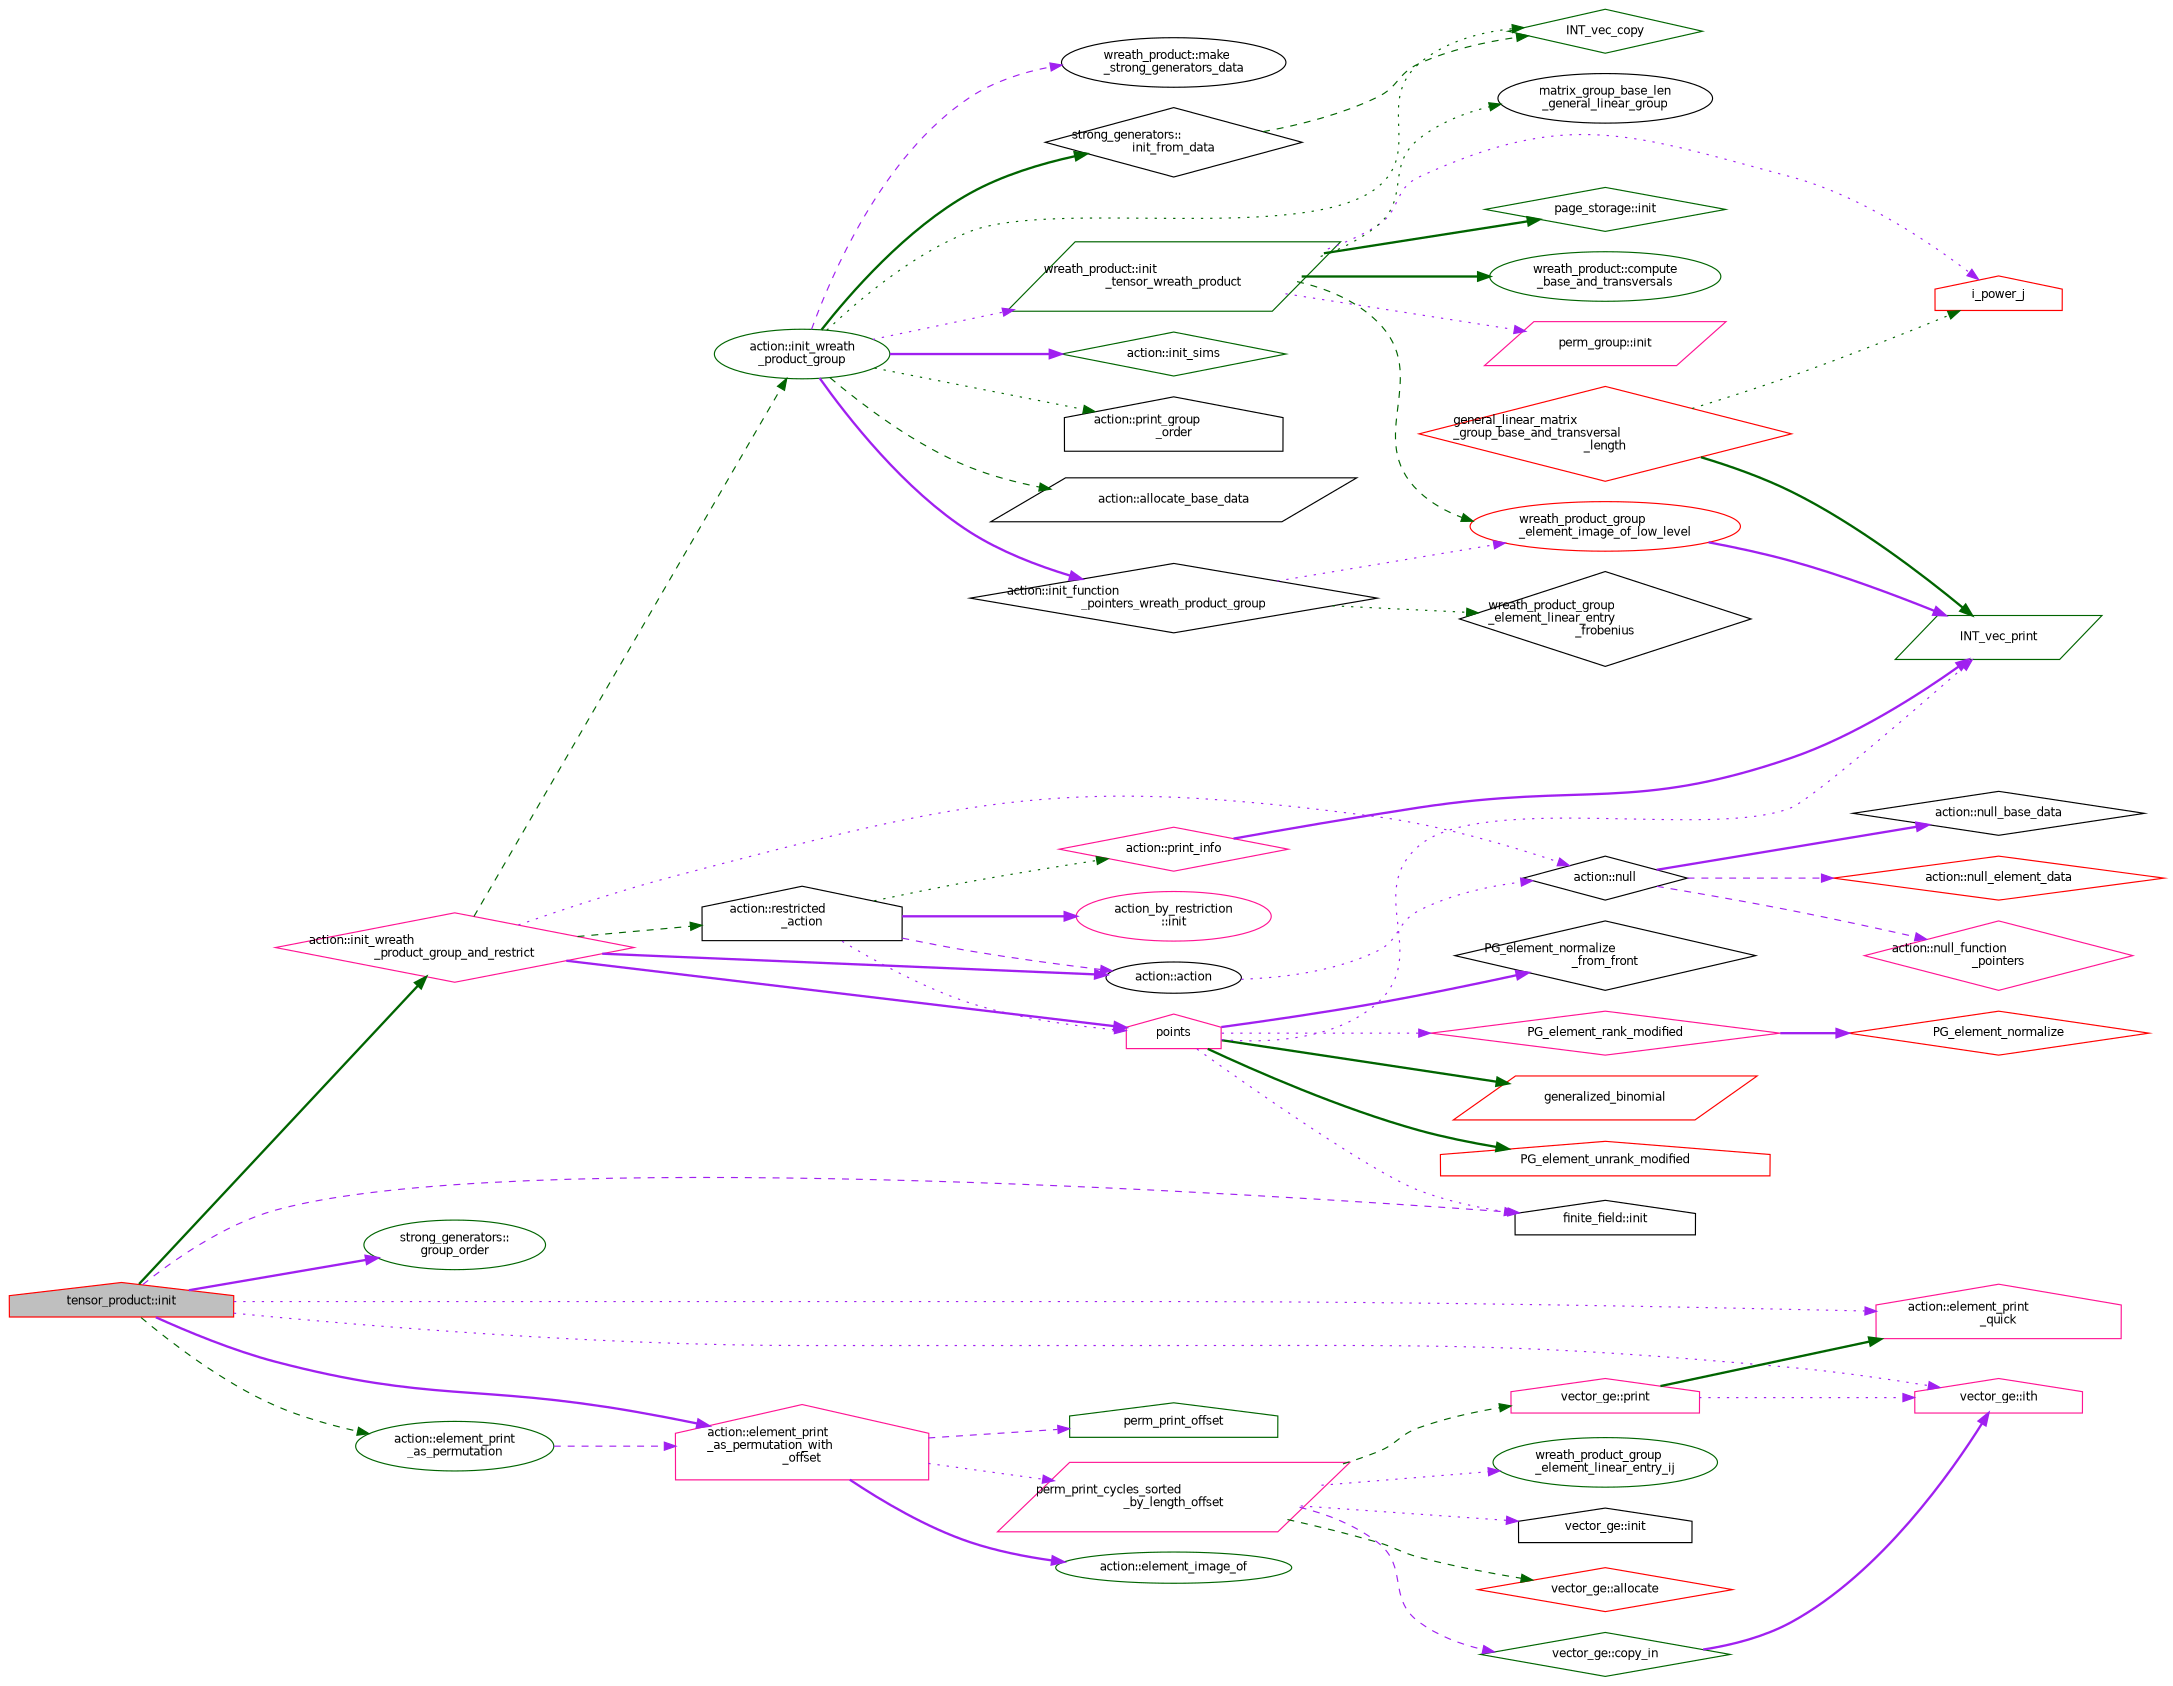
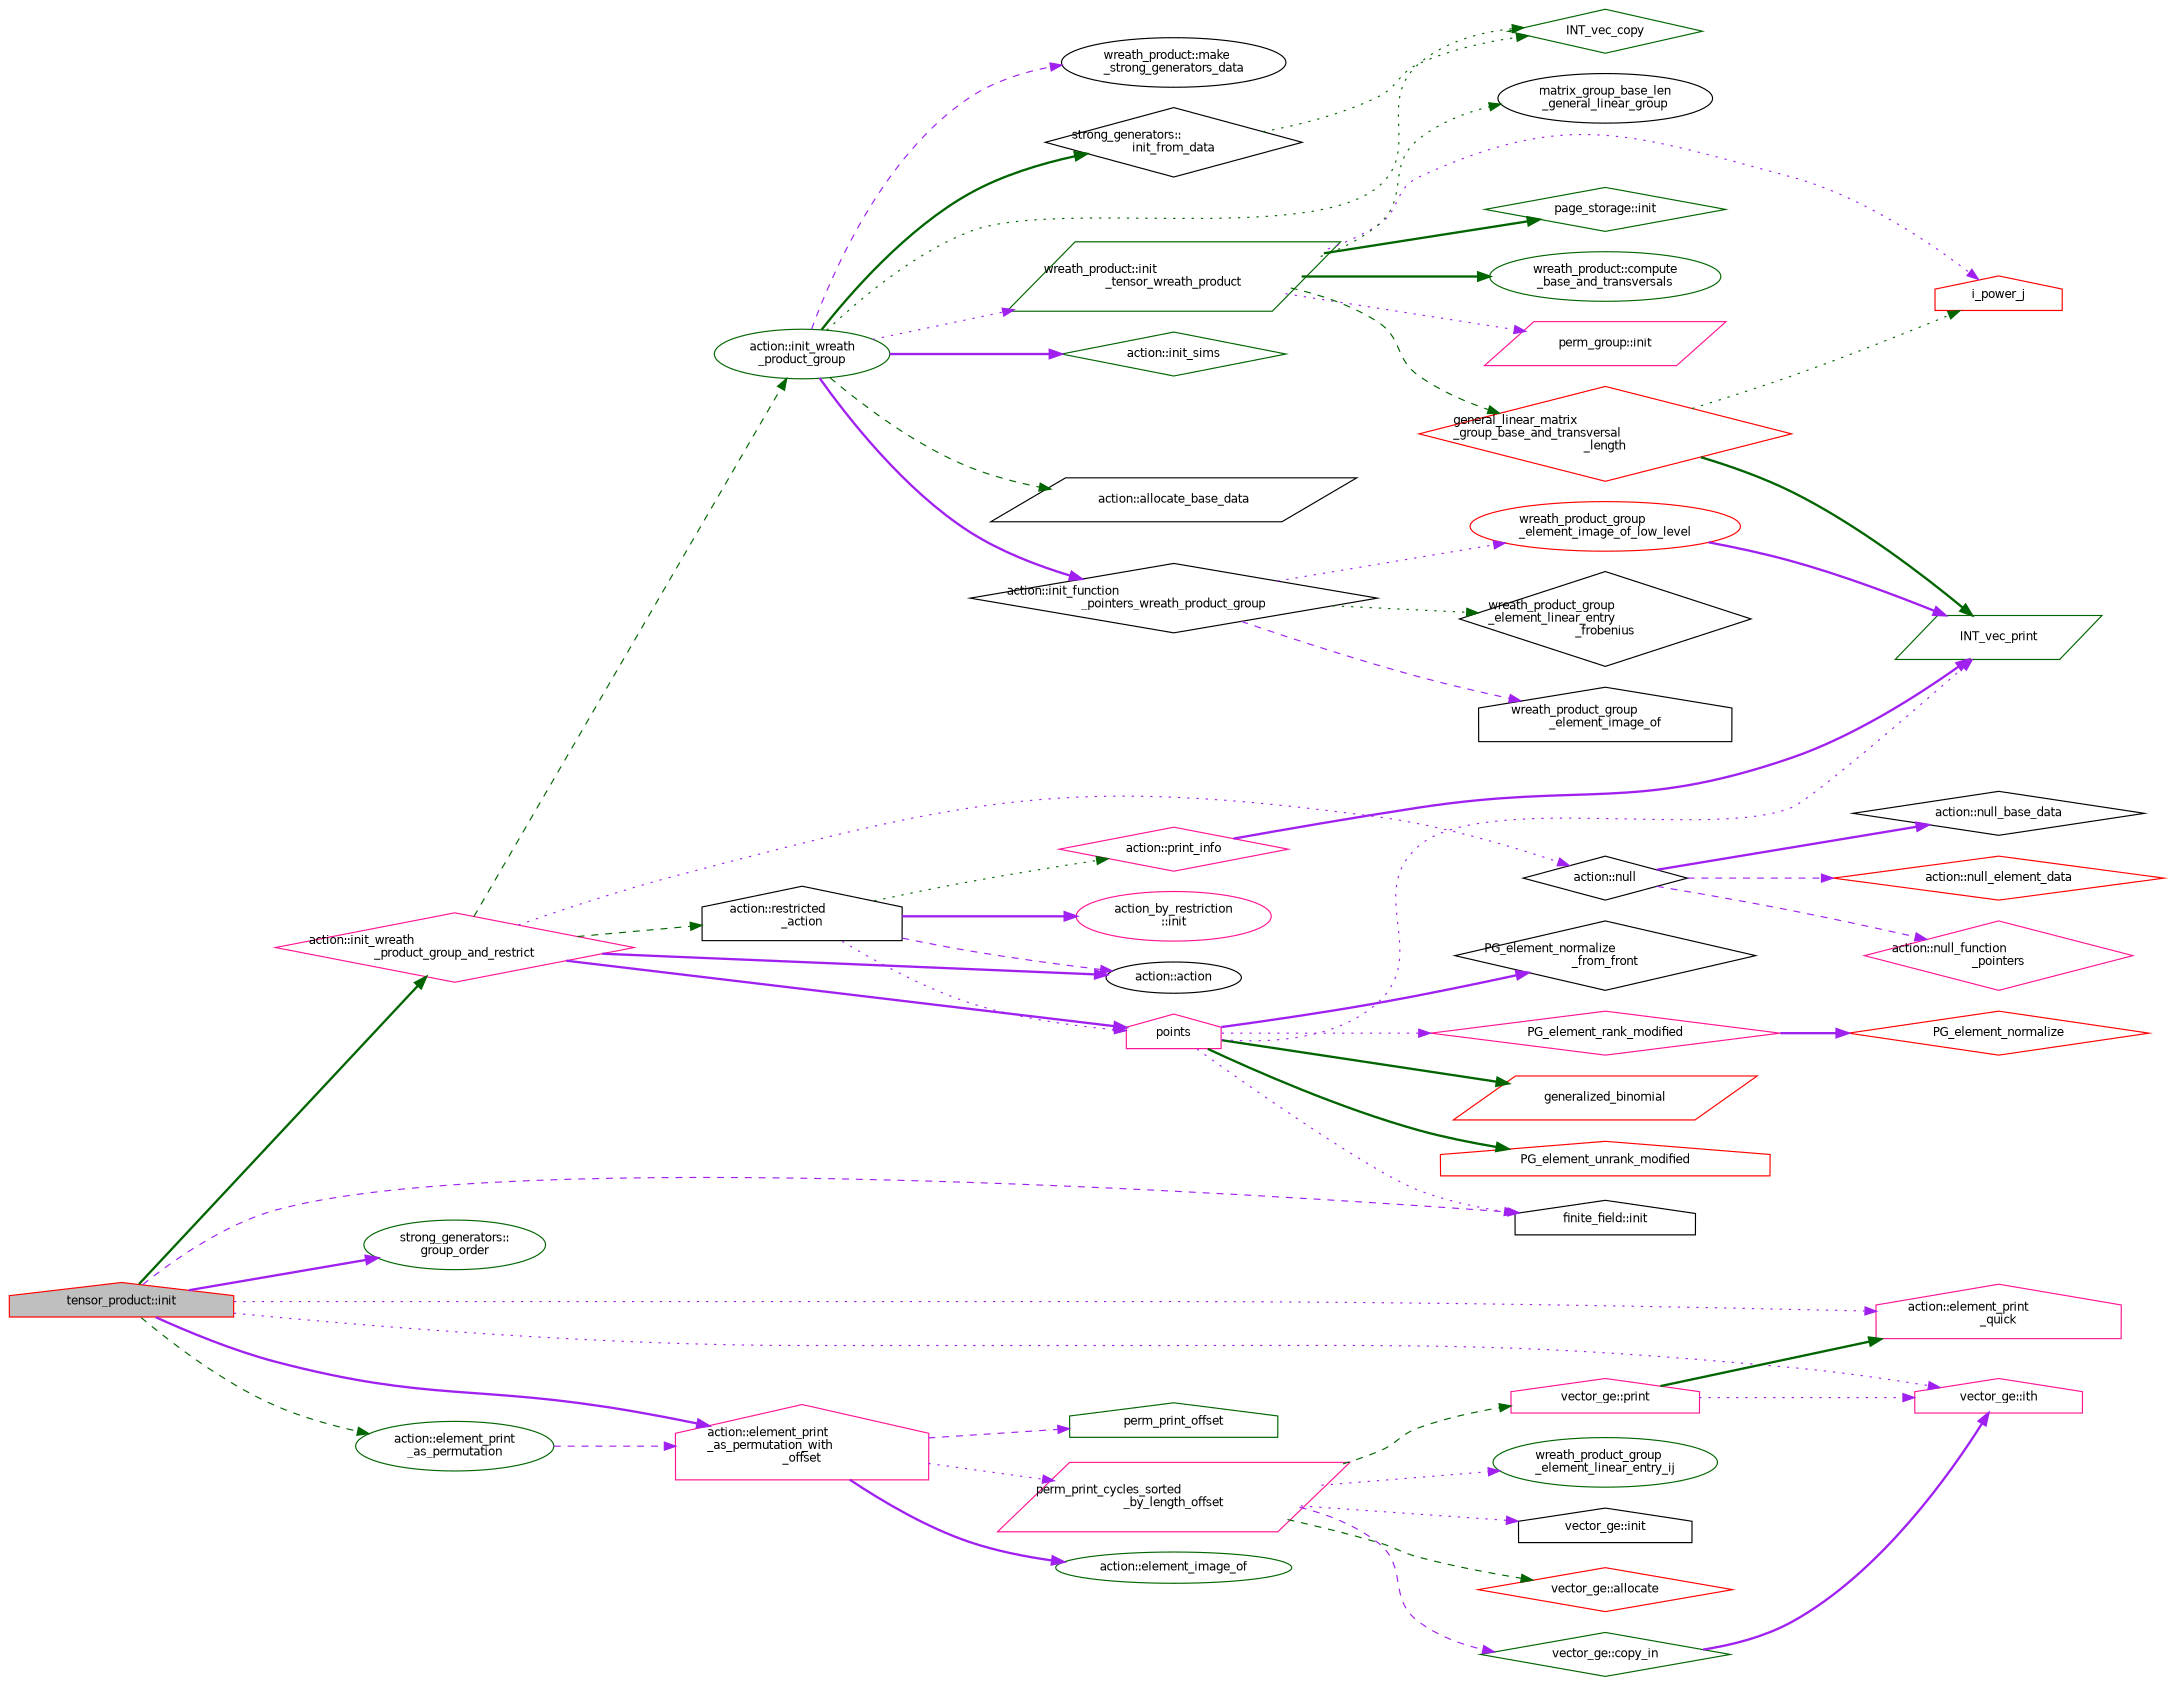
  digraph {
    rankdir=LR
    node [color=black fillcolor=white fontname=Helvetica fontsize=10 shape=diamond style=filled]
    edge [color=purple fontname=Helvetica fontsize=10 labelfontname=Helvetica labelfontsize=10 style=dotted]
    n1 [color=red fillcolor=grey75 fontcolor=black height=0.2 label="tensor_product::init" shape=house width=0.4]
    n2 [height=0.2 label="finite_field::init" shape=house width=0.4]
    n3 [color=deeppink height=0.2 label="action::init_wreath\l_product_group_and_restrict" width=0.4]
    n4 [color=darkgreen height=0.2 label="strong_generators::\lgroup_order" shape=ellipse width=0.4]
    n5 [color=deeppink height=0.2 label="action::element_print\l_quick" shape=house width=0.4]
    n6 [color=deeppink height=0.2 label="vector_ge::ith" shape=house width=0.4]
    n7 [color=deeppink height=0.2 label="action::element_print\l_as_permutation_with\l_offset" shape=house width=0.4]
    n8 [color=darkgreen height=0.2 label="action::element_print\l_as_permutation" shape=ellipse width=0.4]
    n9 [color=deeppink height=0.2 label=points shape=house width=0.4]
    n10 [height=0.2 label="action::action" shape=ellipse width=0.4]
    n11 [height=0.2 label="action::null" width=0.4]
    n12 [color=darkgreen height=0.2 label="action::init_wreath\l_product_group" shape=ellipse width=0.4]
    n13 [height=0.2 label="action::restricted\l_action" shape=house width=0.4]
    n14 [color=darkgreen height=0.2 label="action::element_image_of" shape=ellipse width=0.4]
    n15 [color=darkgreen height=0.2 label=perm_print_offset shape=house width=0.4]
    n16 [color=deeppink height=0.2 label="perm_print_cycles_sorted\l_by_length_offset" shape=parallelogram width=0.4]
    n17 [color=red height=0.2 label=generalized_binomial shape=parallelogram width=0.4]
    n18 [color=red height=0.2 label=PG_element_unrank_modified shape=house width=0.4]
    n19 [color=darkgreen height=0.2 label=INT_vec_print shape=parallelogram width=0.4]
    n20 [height=0.2 label="PG_element_normalize\l_from_front" width=0.4]
    n21 [color=deeppink height=0.2 label=PG_element_rank_modified width=0.4]
    n22 [height=0.2 label="action::null_base_data" width=0.4]
    n23 [color=red height=0.2 label="action::null_element_data" width=0.4]
    n24 [color=deeppink height=0.2 label="action::null_function\l_pointers" width=0.4]
    n25 [color=darkgreen height=0.2 label="wreath_product::init\l_tensor_wreath_product" shape=parallelogram width=0.4]
    n26 [height=0.2 label="action::init_function\l_pointers_wreath_product_group" width=0.4]
    n27 [height=0.2 label="action::allocate_base_data" shape=parallelogram width=0.4]
    n28 [color=darkgreen height=0.2 label=INT_vec_copy width=0.4]
    n29 [height=0.2 label="wreath_product::make\l_strong_generators_data" shape=ellipse width=0.4]
    n30 [height=0.2 label="strong_generators::\linit_from_data" width=0.4]
    n31 [color=darkgreen height=0.2 label="action::init_sims" width=0.4]
-   n32 [height=0.2 label="action::print_group\l_order" shape=house width=0.4]
    n33 [color=deeppink height=0.2 label="action::print_info" width=0.4]
    n34 [color=deeppink height=0.2 label="action_by_restriction\l::init" shape=ellipse width=0.4]
    n35 [color=red height=0.2 label=PG_element_normalize width=0.4]
    n36 [color=deeppink height=0.2 label="perm_group::init" shape=parallelogram width=0.4]
    n37 [color=red height=0.2 label=i_power_j shape=house width=0.4]
    n38 [height=0.2 label="matrix_group_base_len\l_general_linear_group" shape=ellipse width=0.4]
    n39 [color=red height=0.2 label="general_linear_matrix\l_group_base_and_transversal\l_length" width=0.4]
    n40 [color=darkgreen height=0.2 label="page_storage::init" width=0.4]
    n41 [color=darkgreen height=0.2 label="wreath_product::compute\l_base_and_transversals" shape=ellipse width=0.4]
+   n42 [height=0.2 label="wreath_product_group\l_element_image_of" shape=house width=0.4]
    n43 [color=red height=0.2 label="wreath_product_group\l_element_image_of_low_level" shape=ellipse width=0.4]
    n44 [height=0.2 label="wreath_product_group\l_element_linear_entry\l_frobenius" width=0.4]
    n45 [color=darkgreen height=0.2 label="wreath_product_group\l_element_linear_entry_ij" shape=ellipse width=0.4]
    n46 [height=0.2 label="vector_ge::init" shape=house width=0.4]
    n47 [color=red height=0.2 label="vector_ge::allocate" width=0.4]
    n48 [color=darkgreen height=0.2 label="vector_ge::copy_in" width=0.4]
    n49 [color=deeppink height=0.2 label="vector_ge::print" shape=house width=0.4]
    n1 -> n2 [style=dashed]
    n1 -> n3 [color=darkgreen style=bold]
    n1 -> n4 [style=bold]
    n1 -> n5
    n1 -> n6
    n1 -> n7 [style=bold]
    n1 -> n8 [color=darkgreen style=dashed]
    n3 -> n9 [style=bold]
    n3 -> n10 [style=bold]
    n3 -> n11
    n3 -> n12 [color=darkgreen style=dashed]
    n3 -> n13 [color=darkgreen style=dashed]
    n7 -> n14 [style=bold]
    n7 -> n15 [style=dashed]
    n7 -> n16
    n8 -> n7 [style=dashed]
    n9 -> n2
    n9 -> n17 [color=darkgreen style=bold]
    n9 -> n18 [color=darkgreen style=bold]
    n9 -> n19
    n9 -> n20 [style=bold]
    n9 -> n21
-   n10 -> n11
    n11 -> n22 [style=bold]
    n11 -> n23 [style=dashed]
    n11 -> n24 [style=dashed]
    n12 -> n25
    n12 -> n26 [style=bold]
    n12 -> n27 [color=darkgreen style=dashed]
    n12 -> n28 [color=darkgreen]
    n12 -> n29 [style=dashed]
    n12 -> n30 [color=darkgreen style=bold]
    n12 -> n31 [style=bold]
-   n12 -> n32 [color=darkgreen]
    n13 -> n9
    n13 -> n10 [style=dashed]
    n13 -> n33 [color=darkgreen]
    n13 -> n34 [style=bold]
    n16 -> n45
    n16 -> n46
    n16 -> n47 [color=darkgreen style=dashed]
    n16 -> n48 [style=dashed]
    n16 -> n49 [color=darkgreen style=dashed]
    n21 -> n35 [style=bold]
    n25 -> n36
    n25 -> n37
    n25 -> n38 [color=darkgreen]
-   n25 -> n43 [color=darkgreen style=dashed]
+   n25 -> n39 [color=darkgreen style=dashed]
    n25 -> n40 [color=darkgreen style=bold]
    n25 -> n41 [color=darkgreen style=bold]
+   n26 -> n42 [style=dashed]
    n26 -> n43
    n26 -> n44 [color=darkgreen]
-   n30 -> n28 [color=darkgreen style=dashed]
+   n30 -> n28 [color=darkgreen]
    n33 -> n19 [style=bold]
    n39 -> n19 [color=darkgreen style=bold]
    n39 -> n37 [color=darkgreen]
    n43 -> n19 [style=bold]
    n48 -> n6 [style=bold]
    n49 -> n5 [color=darkgreen style=bold]
    n49 -> n6
  }
